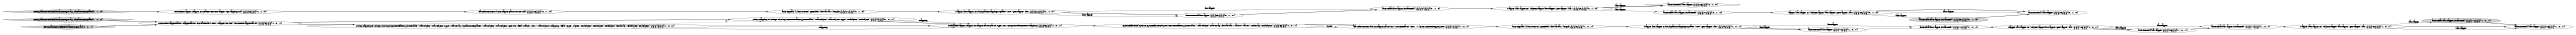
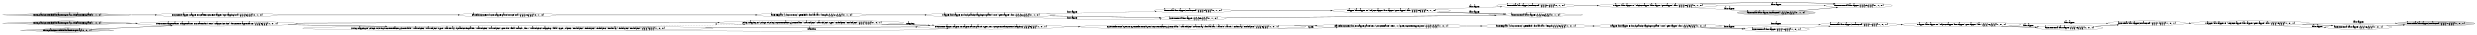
  digraph {
    rankdir=LR
    node [fillcolor=white shape=ellipse style=filled]
    edge [style=bold]
    n1 [label="assertThat(barMapper,instanceOf())@@@14@@@['1', '0', '1']"]
    n2 [label="Mapper bazMapper = ((ObjectMapper)barMapper).getMapper(\"baz\")@@@15@@@['1', '0', '1']"]
    n3 [fillcolor=lightgray label="assertThat(bazMapper,instanceOf())@@@17@@@['1', '0', '1']"]
    n4 [label="assertNotNull(bazMapper)@@@16@@@['1', '0', '1']"]
    n5 [label="String mapping = Strings.toString(XContentFactory.jsonBuilder().startObject().startObject(\"type\").endObject().endObject())@@@4@@@['0', '0', '1']"]
    n6 [label="DocumentMapper mapper = mapperParser.parse(\"type\",new CompressedXContent(mapping))@@@5@@@['1', '0', '1']"]
    n7 [label="BytesReference bytes = BytesReference.bytes(XContentFactory.jsonBuilder().startObject().startArray(\"foo.bar.baz\").value(0).value(1).endArray().endObject())@@@6@@@['1', '0', '1']"]
    n8 [label="assertThat(fooMapper,instanceOf())@@@11@@@['1', '0', '1']"]
    n9 [label="Mapper barMapper = ((ObjectMapper)fooMapper).getMapper(\"bar\")@@@12@@@['1', '0', '1']"]
    n10 [label="assertNotNull(barMapper)@@@13@@@['1', '0', '1']"]
    n11 [label="Mapper barMapper = ((ObjectMapper)fooMapper).getMapper(\"bar\")@@@25@@@['0', '1', '0']"]
    n12 [label="assertNotNull(barMapper)@@@26@@@['0', '1', '0']" shape=diamond]
    n13 [label="assertThat(barMapper,instanceOf())@@@27@@@['0', '1', '0']"]
    n14 [label="Mapper bazMapper = ((ObjectMapper)barMapper).getMapper(\"baz\")@@@28@@@['0', '1', '0']"]
    n15 [label="assertNotNull(bazMapper)@@@29@@@['0', '1', '0']"]
    n16 [fillcolor=lightgray label="assertThat(bazMapper,instanceOf())@@@30@@@['0', '1', '0']"]
    n17 [label="assertEquals(4,doc.rootDoc().getFields(\"foo.bar.baz\").length)@@@21@@@['0', '1', '0']"]
    n18 [label="Mapper fooMapper = doc.dynamicMappingsUpdate().root().getMapper(\"foo\")@@@22@@@['0', '1', '0']"]
    n19 [label="assertThat(fooMapper,instanceOf())@@@24@@@['0', '1', '0']"]
    n20 [label="assertNotNull(fooMapper)@@@23@@@['0', '1', '0']"]
    n21 [label="ParsedDocument doc = mapper.parse(new SourceToParse(\"test\",\"1\",bytes,XContentType.JSON))@@@7@@@['1', '0', '1']"]
    n22 [label="assertEquals(4,doc.rootDoc().getFields(\"foo.bar.baz\").length)@@@8@@@['1', '0', '1']"]
    n23 [label="Mapper fooMapper = doc.dynamicMappingsUpdate().root().getMapper(\"foo\")@@@9@@@['1', '0', '1']"]
    n24 [label="assertNotNull(fooMapper)@@@10@@@['1', '0', '1']"]
    n25 [fillcolor=lightgray label="testDynamicDottedFieldNameLongArrayWithParentTemplate['1', '0', '0']" shape=diamond]
    n26 [label="DocumentMapperParser mapperParser = createIndex(\"test\").mapperService().documentMapperParser()@@@3@@@['1', '0', '1']"]
    n27 [label="String mapping = Strings.toString(XContentFactory.jsonBuilder().startObject().startObject(\"type\").startArray(\"dynamic_templates\").startObject().startObject(\"georule\").field(\"match\",\"foo*\").startObject(\"mapping\").field(\"type\",\"object\").endObject().endObject().endObject().endArray().endObject().endObject())@@@4@@@['1', '0', '0']"]
    n28 [fillcolor=lightgray label="testDynamicDottedFieldNameLongArray['0', '0', '1']" shape=diamond]
    n29 [fillcolor=lightgray label="testDynamicDottedFieldNameLongArrayWithParentTemplate['0', '1', '0']" shape=diamond]
    n30 [label="DocumentMapper mapper = createDocumentMapper(topMapping(null))@@@3@@@['0', '1', '0']"]
    n31 [label="ParsedDocument doc = mapper.parse(source(null))@@@20@@@['0', '1', '0']"]
    n1 -> n2
    n2 -> n3 [label=bazMapper style=solid]
    n2 -> n4
    n2 -> n4 [label=bazMapper style=solid]
-   n3 -> n4
+   n4 -> n3
    n5 -> n6 [label=mapping style=solid]
    n5 -> n6
    n6 -> n7
    n7 -> n21
    n7 -> n21 [label=bytes style=solid]
    n8 -> n9
    n9 -> n1 [label=barMapper style=solid]
    n9 -> n10 [label=barMapper style=solid]
    n9 -> n10
    n10 -> n1
    n11 -> n12 [label=barMapper style=solid]
    n11 -> n12
    n11 -> n13 [label=barMapper style=solid]
    n13 -> n14
    n14 -> n15
    n14 -> n15 [label=bazMapper style=solid]
    n14 -> n16 [label=bazMapper style=solid]
    n16 -> n15
    n17 -> n18
    n18 -> n19 [label=fooMapper style=solid]
    n18 -> n20
    n18 -> n20 [label=fooMapper style=solid]
    n19 -> n11
-   n20 -> n19
+   n20 -> n12
    n21 -> n22
    n22 -> n23
    n23 -> n8 [label=fooMapper style=solid]
    n23 -> n24 [label=fooMapper style=solid]
    n23 -> n24
    n24 -> n8 [style=solid]
    n25 -> n26
    n26 -> n5
    n26 -> n27
    n27 -> n5 [label=0 style=dashed]
    n27 -> n6
    n27 -> n6 [label=mapping style=solid]
    n28 -> n26
    n29 -> n30
    n30 -> n31
    n31 -> n17
  }
